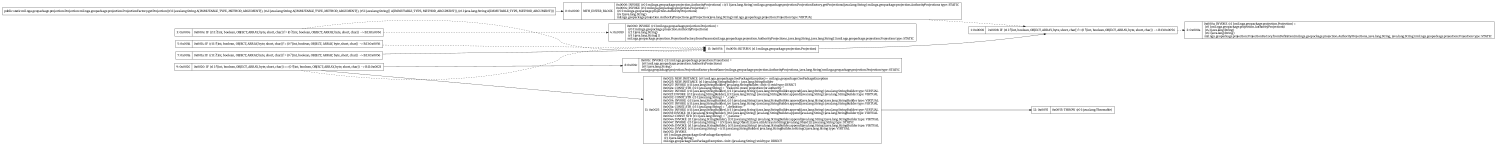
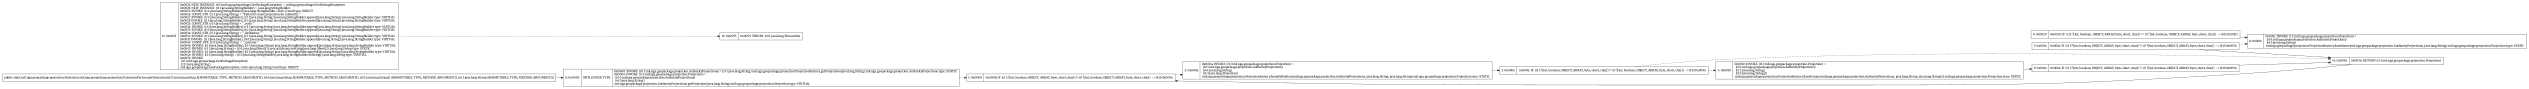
  digraph {
    fontname=Merriweather
    rankdir=LR
    node [fontname=Merriweather shape=record]
    edge [fontname=Merriweather]
-   n1 [label="{0\:\ 0x0000|MTH_ENTER_BLOCK\l|0x0000: INVOKE  (r0 I:mil.nga.geopackage.projection.AuthorityProjections) = (r3 I:java.lang.String) mil.nga.geopackage.projection.ProjectionFactory.getProjections(java.lang.String):mil.nga.geopackage.projection.AuthorityProjections type: STATIC \l0x0004: INVOKE  (r1 I:mil.nga.geopackage.projection.Projection) = \l  (r0 I:mil.nga.geopackage.projection.AuthorityProjections)\l  (r4 I:java.lang.String)\l mil.nga.geopackage.projection.AuthorityProjections.getProjection(java.lang.String):mil.nga.geopackage.projection.Projection type: VIRTUAL \l}"]
+   n1 [label="{0\:\ 0x0000|MTH_ENTER_TYPE\l|0x0000: INVOKE  (r0 I:mil.nga.geopackage.projection.AuthorityProjections) = (r3 I:java.lang.String) mil.nga.geopackage.projection.ProjectionFactory.getProjections(java.lang.String):mil.nga.geopackage.projection.AuthorityProjections type: STATIC \l0x0004: INVOKE  (r1 I:mil.nga.geopackage.projection.Projection) = \l  (r0 I:mil.nga.geopackage.projection.AuthorityProjections)\l  (r4 I:java.lang.String)\l mil.nga.geopackage.projection.AuthorityProjections.getProjection(java.lang.String):mil.nga.geopackage.projection.Projection type: VIRTUAL \l}"]
    n2 [label="{1\:\ 0x0008|0x0008: IF  (r1 I:?[int, boolean, OBJECT, ARRAY, byte, short, char]) != (0 ?[int, boolean, OBJECT, ARRAY, byte, short, char])  \-\> B:13:0x0056 \l}"]
-   n3 [label="{2\:\ 0x000a|0x000a: INVOKE  (r1 I:mil.nga.geopackage.projection.Projection) = \l  (r0 I:mil.nga.geopackage.projection.AuthorityProjections)\l  (r4 I:java.lang.String)\l  (r6 I:java.lang.String)\l mil.nga.geopackage.projection.ProjectionFactory.fromDefinition(mil.nga.geopackage.projection.AuthorityProjections, java.lang.String, java.lang.String):mil.nga.geopackage.projection.Projection type: STATIC \l}"]
+   n3 [label="{2\:\ 0x000a|0x000a: INVOKE  (r1 I:mil.nga.geopackage.projection.Projection) = \l  (r0 I:mil.nga.geopackage.projection.AuthorityProjections)\l  (r4 I:java.lang.String)\l  (r6 I:java.lang.Projection)\l mil.nga.geopackage.projection.ProjectionFactory.fromDefinition(mil.nga.geopackage.projection.AuthorityProjections, java.lang.String, java.lang.String):mil.nga.geopackage.projection.Projection type: STATIC \l}"]
    n4 [label="{3\:\ 0x000e|0x000e: IF  (r1 I:?[int, boolean, OBJECT, ARRAY, byte, short, char]) != (0 ?[int, boolean, OBJECT, ARRAY, byte, short, char])  \-\> B:13:0x0056 \l}"]
    n5 [label="{13\:\ 0x0056|0x0056: RETURN  (r1 I:mil.nga.geopackage.projection.Projection) \l}"]
    n6 [label="{4\:\ 0x0010|0x0010: INVOKE  (r1 I:mil.nga.geopackage.projection.Projection) = \l  (r0 I:mil.nga.geopackage.projection.AuthorityProjections)\l  (r2 I:java.lang.String)\l  (r5 I:java.lang.String[])\l mil.nga.geopackage.projection.ProjectionFactory.fromParams(mil.nga.geopackage.projection.AuthorityProjections, java.lang.String, java.lang.String[]):mil.nga.geopackage.projection.Projection type: STATIC \l}"]
    n7 [label="{5\:\ 0x0014|0x0014: IF  (r1 I:?[int, boolean, OBJECT, ARRAY, byte, short, char]) != (0 ?[int, boolean, OBJECT, ARRAY, byte, short, char])  \-\> B:13:0x0056 \l}"]
    n8 [label="{7\:\ 0x001a|0x001a: IF  (r1 I:?[int, boolean, OBJECT, ARRAY, byte, short, char]) != (0 ?[int, boolean, OBJECT, ARRAY, byte, short, char])  \-\> B:13:0x0056 \l}"]
-   n9 [label="{8\:\ 0x001c|0x001c: INVOKE  (r1 I:mil.nga.geopackage.projection.Projection) = \l  (r0 I:mil.nga.geopackage.projection.AuthorityProjections)\l  (r0 I:java.lang.String)\l mil.nga.geopackage.projection.ProjectionFactory.fromName(mil.nga.geopackage.projection.AuthorityProjections, java.lang.String):mil.nga.geopackage.projection.Projection type: STATIC \l}"]
+   n9 [label="{8\:\ 0x001c|0x001c: INVOKE  (r1 I:mil.nga.geopackage.projection.Projection) = \l  (r0 I:mil.nga.geopackage.projection.AuthorityProjections)\l  (r4 I:java.lang.String)\l mil.nga.geopackage.projection.ProjectionFactory.fromName(mil.nga.geopackage.projection.AuthorityProjections, java.lang.String):mil.nga.geopackage.projection.Projection type: STATIC \l}"]
    n10 [label="{9\:\ 0x0020|0x0020: IF  (r1 I:?[int, boolean, OBJECT, ARRAY, byte, short, char]) == (0 ?[int, boolean, OBJECT, ARRAY, byte, short, char])  \-\> B:11:0x0023 \l}"]
    n11 [label="{11\:\ 0x0023|0x0023: NEW_INSTANCE  (r0 I:mil.nga.geopackage.GeoPackageException) =  mil.nga.geopackage.GeoPackageException \l0x0025: NEW_INSTANCE  (r1 I:java.lang.StringBuilder) =  java.lang.StringBuilder \l0x0027: INVOKE  (r1 I:java.lang.StringBuilder) java.lang.StringBuilder.\<init\>():void type: DIRECT \l0x002a: CONST_STR  (r2 I:java.lang.String) =  \"Failed to create projection for authority: \" \l0x002c: INVOKE  (r1 I:java.lang.StringBuilder), (r2 I:java.lang.String) java.lang.StringBuilder.append(java.lang.String):java.lang.StringBuilder type: VIRTUAL \l0x002f: INVOKE  (r1 I:java.lang.StringBuilder), (r3 I:java.lang.String) java.lang.StringBuilder.append(java.lang.String):java.lang.StringBuilder type: VIRTUAL \l0x0032: CONST_STR  (r3 I:java.lang.String) =  \", code: \" \l0x0034: INVOKE  (r1 I:java.lang.StringBuilder), (r3 I:java.lang.String) java.lang.StringBuilder.append(java.lang.String):java.lang.StringBuilder type: VIRTUAL \l0x0037: INVOKE  (r1 I:java.lang.StringBuilder), (r4 I:java.lang.String) java.lang.StringBuilder.append(java.lang.String):java.lang.StringBuilder type: VIRTUAL \l0x003a: CONST_STR  (r3 I:java.lang.String) =  \", definition: \" \l0x003c: INVOKE  (r1 I:java.lang.StringBuilder), (r3 I:java.lang.String) java.lang.StringBuilder.append(java.lang.String):java.lang.StringBuilder type: VIRTUAL \l0x003f: INVOKE  (r1 I:java.lang.StringBuilder), (r6 I:java.lang.String) java.lang.StringBuilder.append(java.lang.String):java.lang.StringBuilder type: VIRTUAL \l0x0042: CONST_STR  (r3 I:java.lang.String) =  \", params: \" \l0x0044: INVOKE  (r1 I:java.lang.StringBuilder), (r3 I:java.lang.String) java.lang.StringBuilder.append(java.lang.String):java.lang.StringBuilder type: VIRTUAL \l0x0047: INVOKE  (r3 I:java.lang.String) = (r5 I:java.lang.Object[]) java.util.Arrays.toString(java.lang.Object[]):java.lang.String type: STATIC \l0x004b: INVOKE  (r1 I:java.lang.StringBuilder), (r3 I:java.lang.String) java.lang.StringBuilder.append(java.lang.String):java.lang.StringBuilder type: VIRTUAL \l0x004e: INVOKE  (r3 I:java.lang.String) = (r1 I:java.lang.StringBuilder) java.lang.StringBuilder.toString():java.lang.String type: VIRTUAL \l0x0052: INVOKE  \l  (r0 I:mil.nga.geopackage.GeoPackageException)\l  (r3 I:java.lang.String)\l mil.nga.geopackage.GeoPackageException.\<init\>(java.lang.String):void type: DIRECT \l}"]
    n12 [label="{12\:\ 0x0055|0x0055: THROW  (r0 I:java.lang.Throwable) \l}"]
    n13 [label="{public static mil.nga.geopackage.projection.Projection mil.nga.geopackage.projection.ProjectionFactory.getProjection((r3 I:java.lang.String A[IMMUTABLE_TYPE, METHOD_ARGUMENT]), (r4 I:java.lang.String A[IMMUTABLE_TYPE, METHOD_ARGUMENT]), (r5 I:java.lang.String[] A[IMMUTABLE_TYPE, METHOD_ARGUMENT]), (r6 I:java.lang.String A[IMMUTABLE_TYPE, METHOD_ARGUMENT])) }"]
    n1 -> n2 [style=dashed]
    n2 -> n3 [style=dashed]
+   n3 -> n4
    n4 -> n5 [style=dashed]
    n4 -> n6 [style=dashed]
    n5 -> n2
-   n7 -> n5 [style=dashed]
+   n6 -> n7
+   n7 -> n5
    n8 -> n5
-   n10 -> n5 [style=dashed]
+   n8 -> n9 [style=dashed]
    n10 -> n9
-   n10 -> n11
-   n11 -> n12
+   n11 -> n12 [style=dashed]
    n13 -> n1
  }
